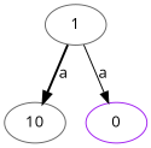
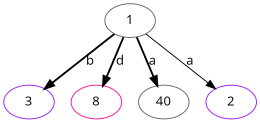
  strict digraph {
    fontname="Open Sans"
    node [color=purple fontname="Open Sans"]
    edge [fontname="Open Sans" style=bold]
+   3
    1 [color=gray40]
-   10 [color=gray40]
-   0
+   8 [color=deeppink]
+   10 [color=gray40 label=40]
+   0 [label=2]
+   1 -> 3 [label=b]
+   1 -> 8 [label=d]
    1 -> 10 [label=a]
    1 -> 0 [label=a style=solid]
  }
